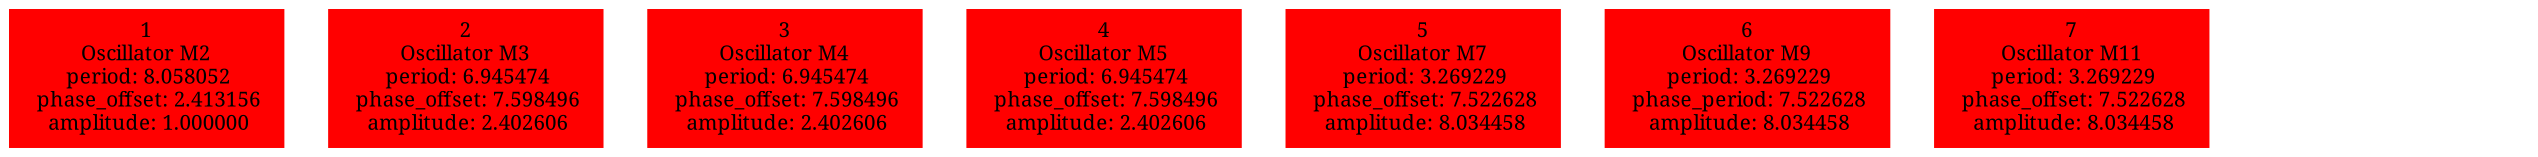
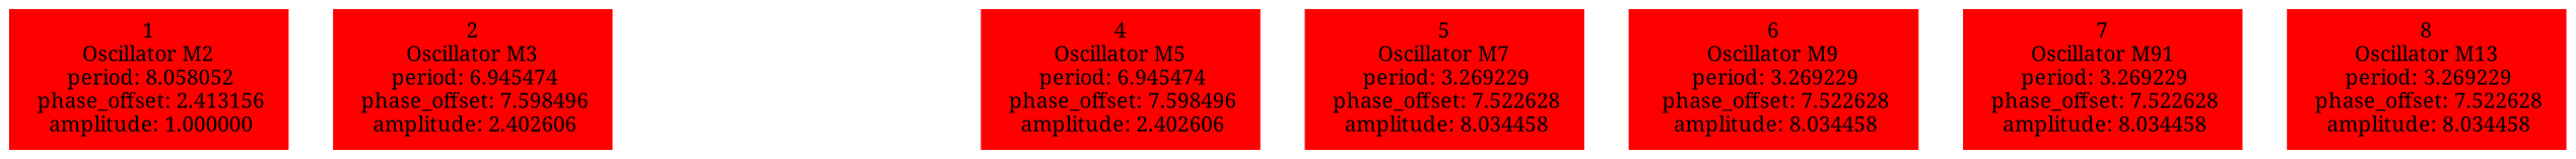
  digraph {
    forcelabels=true
    fontname="Noto Serif"
    node [color=red fontsize=8 shape=box style=filled fontname="Noto Serif"]
    n1 [label=<1<BR />Oscillator M2<BR /> period: 8.058052<BR /> phase_offset: 2.413156<BR /> amplitude: 1.000000>]
    n2 [label=<2<BR />Oscillator M3<BR /> period: 6.945474<BR /> phase_offset: 7.598496<BR /> amplitude: 2.402606>]
-   n3 [label=<3<BR />Oscillator M4<BR /> period: 6.945474<BR /> phase_offset: 7.598496<BR /> amplitude: 2.402606>]
    n4 [label=<4<BR />Oscillator M5<BR /> period: 6.945474<BR /> phase_offset: 7.598496<BR /> amplitude: 2.402606>]
    n5 [label=<5<BR />Oscillator M7<BR /> period: 3.269229<BR /> phase_offset: 7.522628<BR /> amplitude: 8.034458>]
-   n6 [label=<6<BR />Oscillator M9<BR /> period: 3.269229<BR /> phase_period: 7.522628<BR /> amplitude: 8.034458>]
-   n7 [label=<7<BR />Oscillator M11<BR /> period: 3.269229<BR /> phase_offset: 7.522628<BR /> amplitude: 8.034458>]
+   n6 [label=<6<BR />Oscillator M9<BR /> period: 3.269229<BR /> phase_offset: 7.522628<BR /> amplitude: 8.034458>]
+   n7 [label=<7<BR />Oscillator M91<BR /> period: 3.269229<BR /> phase_offset: 7.522628<BR /> amplitude: 8.034458>]
+   n8 [label=<8<BR />Oscillator M13<BR /> period: 3.269229<BR /> phase_offset: 7.522628<BR /> amplitude: 8.034458>]
  }
